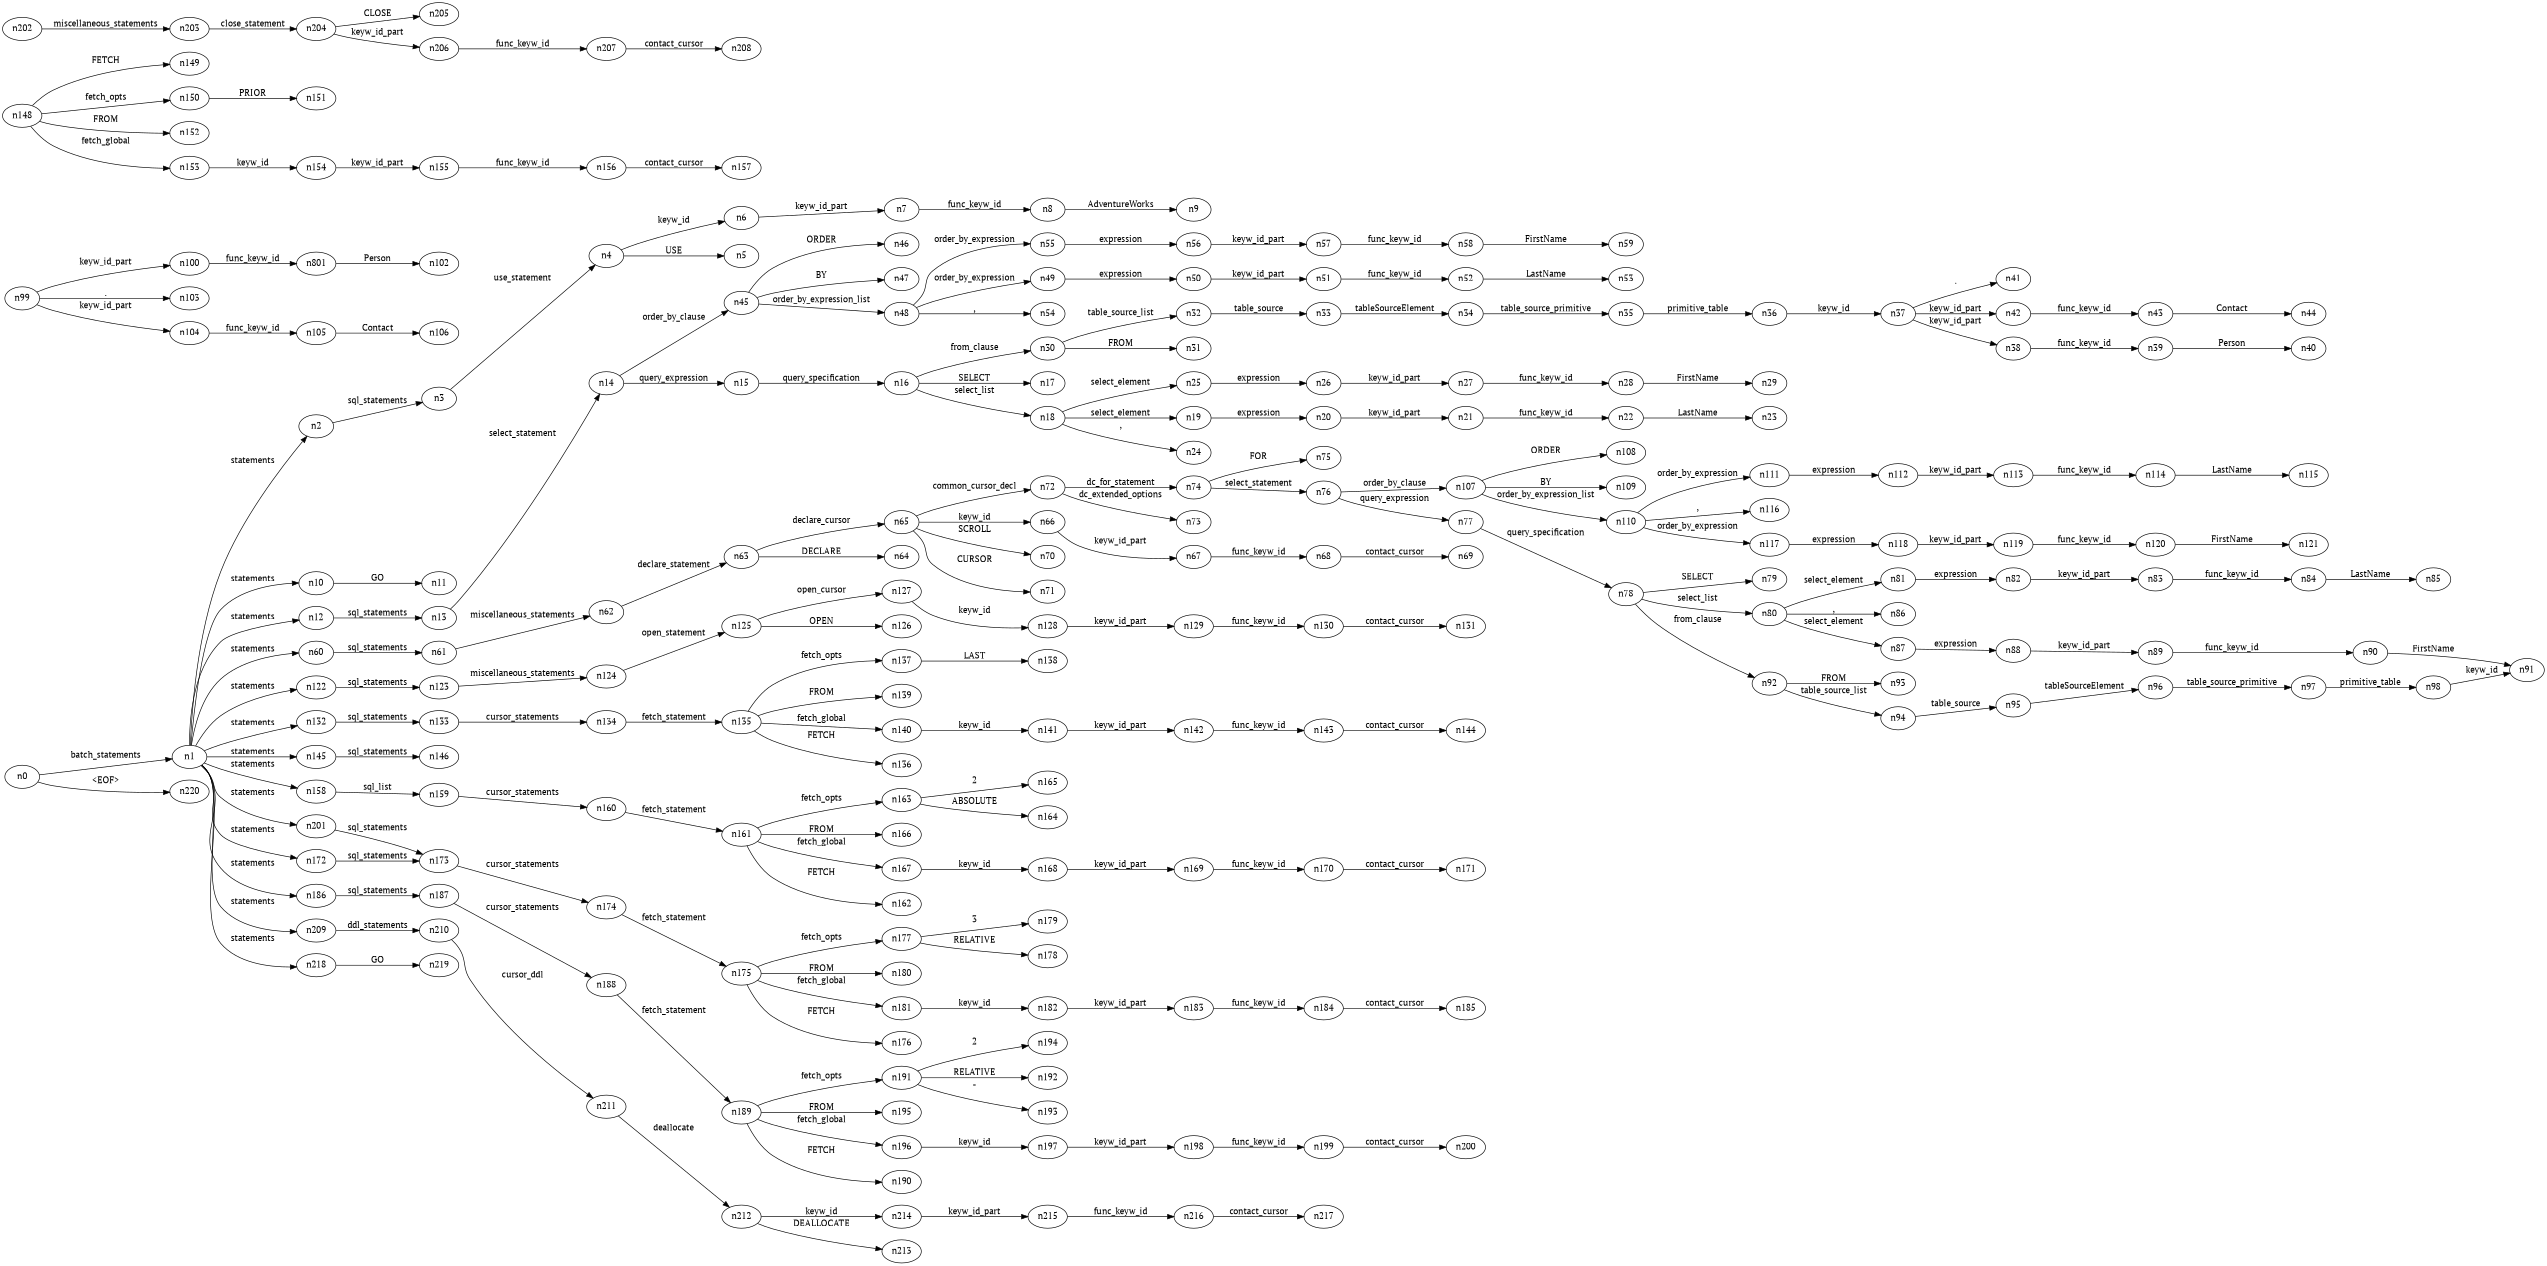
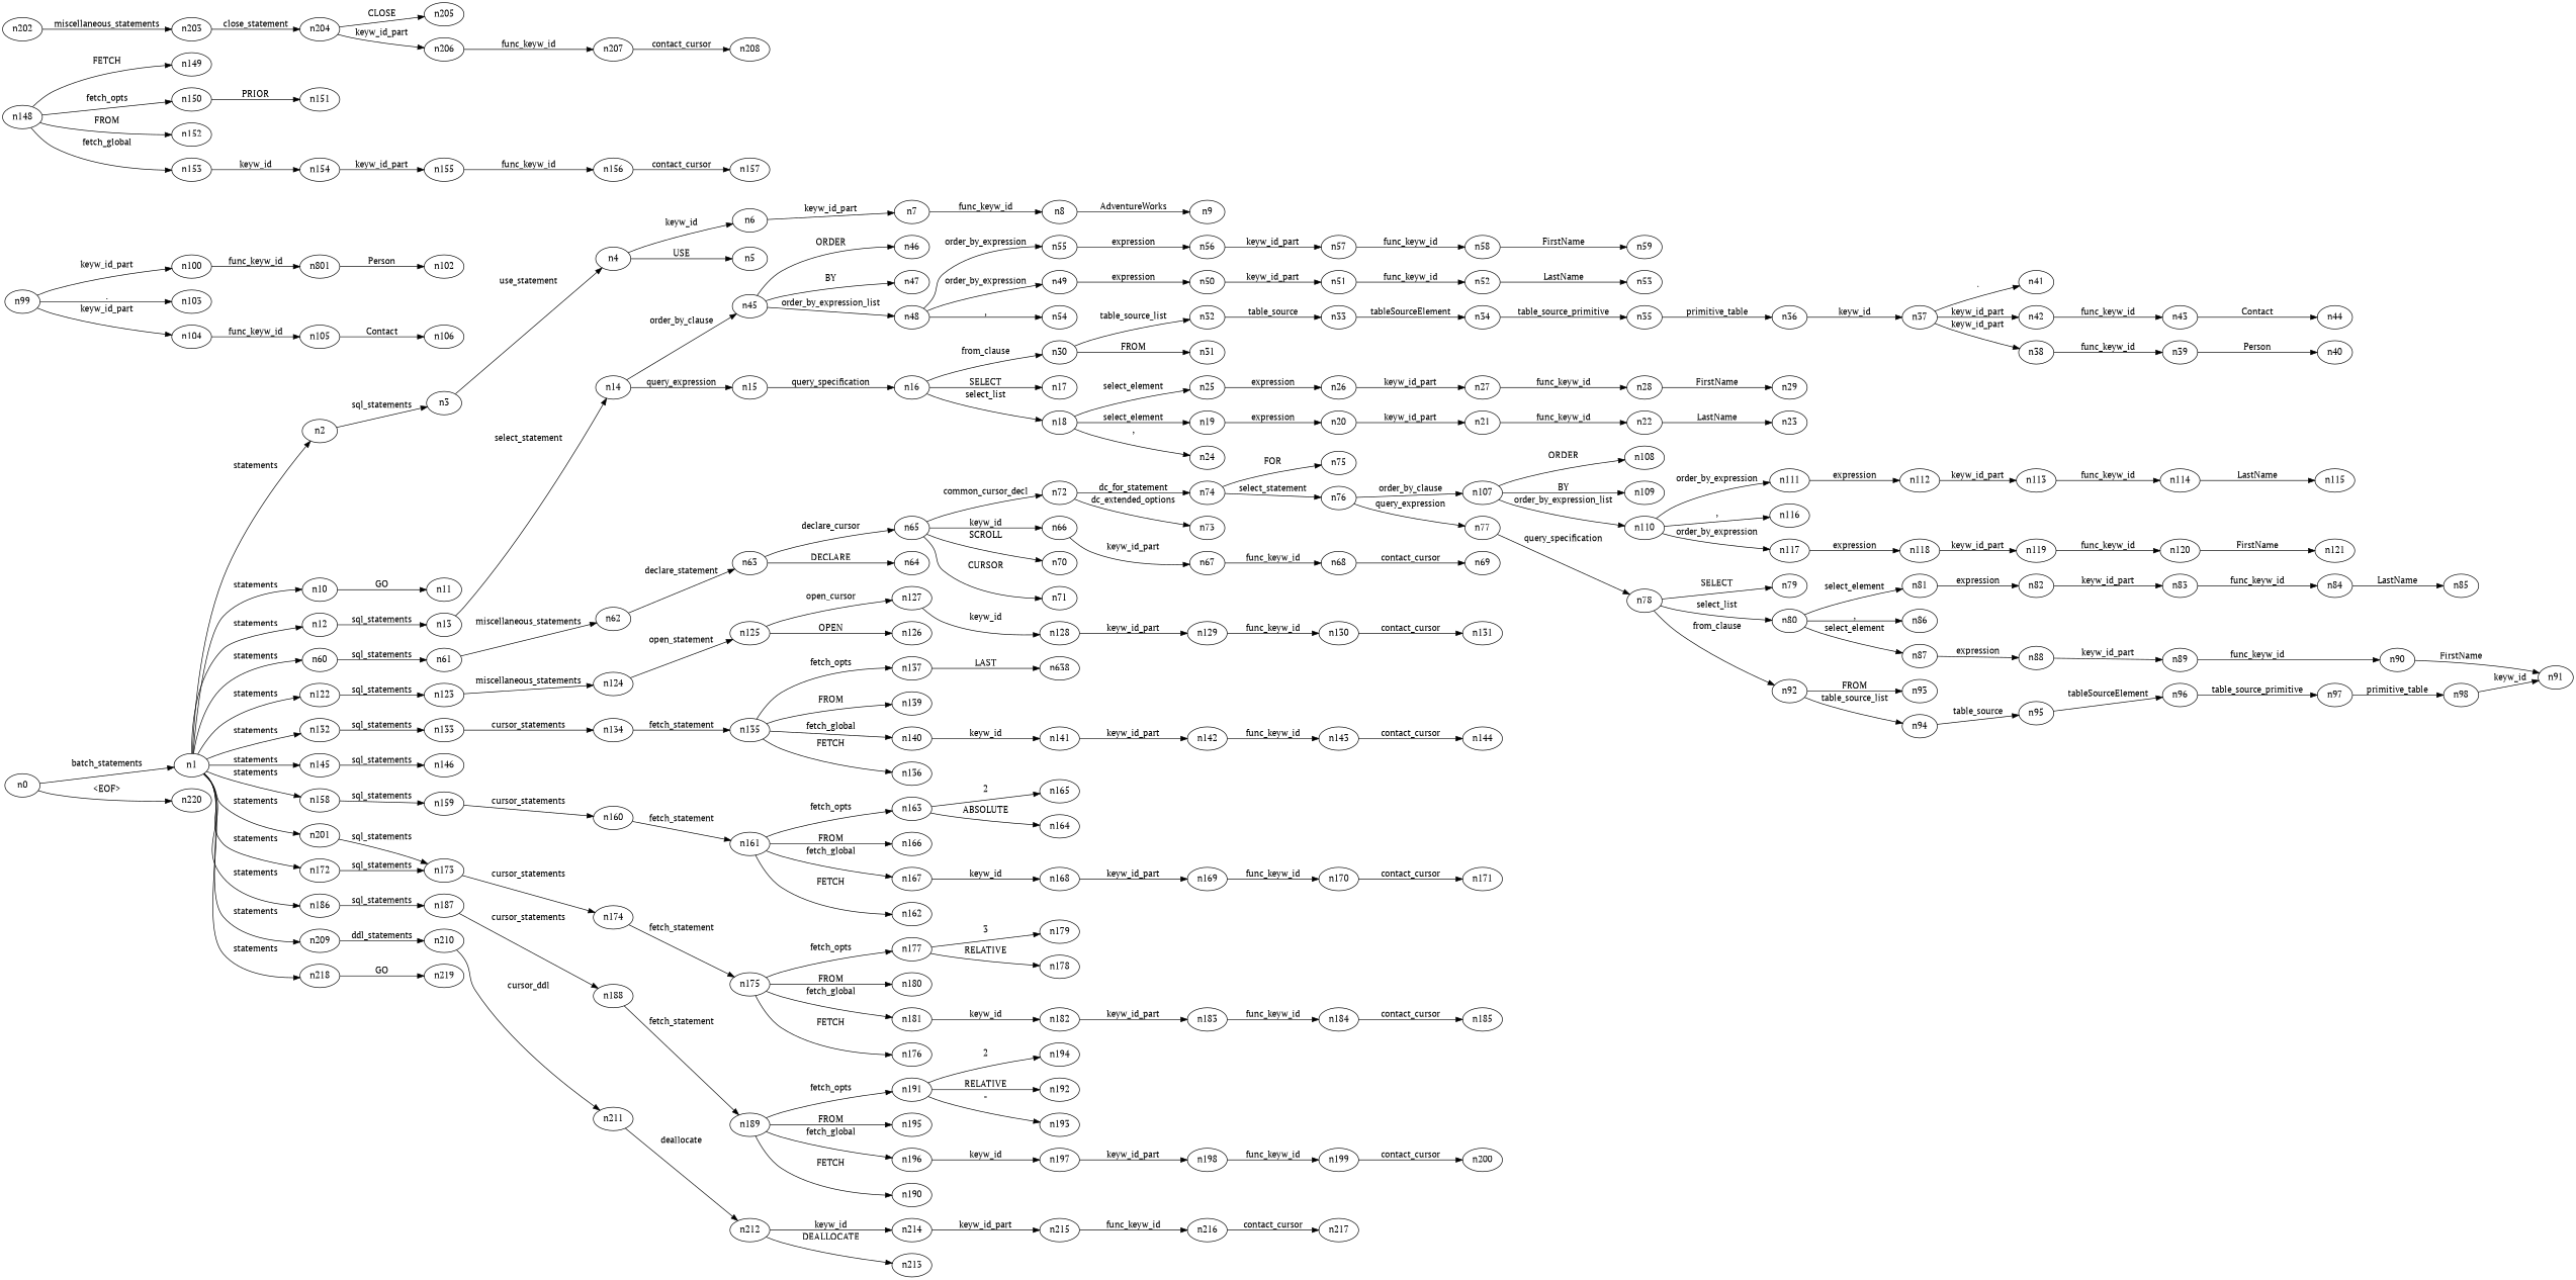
  digraph {
    fontname="PT Serif"
    rankdir=LR
    node [fontname="PT Serif"]
    edge [fontname="PT Serif"]
    n0
    n1
    n220
    n2
    n10
    n12
    n60
    n122
    n132
    n145
    n158
    n172
    n186
    n201
    n209
    n218
    n3
    n11
    n13
    n61
    n123
    n133
    n146
    n159
    n173
    n187
    n210
    n219
    n4
    n5
    n6
    n7
    n8
    n9
    n14
    n15
    n45
    n16
    n46
    n47
    n48
    n17
    n18
    n30
    n19
    n24
    n25
    n31
    n32
    n20
    n26
    n21
    n22
    n23
    n27
    n28
    n29
    n33
    n34
    n35
    n36
    n37
    n38
    n41
    n42
    n39
    n43
    n40
    n44
    n49
    n54
    n55
    n50
    n56
    n51
    n52
    n53
    n57
    n58
    n59
    n62
    n63
    n64
    n65
    n66
    n70
    n71
    n72
    n67
    n73
    n74
    n68
    n69
    n75
    n76
    n77
    n107
    n78
    n108
    n109
    n110
    n79
    n80
    n92
    n81
    n86
    n87
    n93
    n94
    n82
    n88
    n83
    n84
    n85
    n89
    n90
    n91
    n95
    n96
    n97
    n98
    n99
    n100
    n103
    n104
    n101 [label=n801]
    n105
    n102
    n106
    n111
    n116
    n117
    n112
    n118
    n113
    n114
    n115
    n119
    n120
    n121
    n124
    n125
    n126
    n127
    n128
    n129
    n130
    n131
    n134
    n135
    n136
    n137
    n139
    n140
-   n138
+   n138 [label=n638]
    n141
    n142
    n143
    n144
    n148
    n149
    n150
    n152
    n153
    n151
    n154
    n155
    n156
    n157
    n160
    n161
    n162
    n163
    n166
    n167
    n164
    n165
    n168
    n169
    n170
    n171
    n174
    n175
    n176
    n177
    n180
    n181
    n178
    n179
    n182
    n183
    n184
    n185
    n188
    n189
    n190
    n191
    n195
    n196
    n192
    n193
    n194
    n197
    n198
    n199
    n200
    n202
    n203
    n204
    n205
    n206
    n207
    n208
    n211
    n212
    n213
    n214
    n215
    n216
    n217
    n0 -> n1 [label=batch_statements]
    n0 -> n220 [label="<EOF>"]
    n1 -> n2 [label=statements]
    n1 -> n10 [label=statements]
    n1 -> n12 [label=statements]
    n1 -> n60 [label=statements]
    n1 -> n122 [label=statements]
    n1 -> n132 [label=statements]
    n1 -> n145 [label=statements]
    n1 -> n158 [label=statements]
    n1 -> n172 [label=statements]
    n1 -> n186 [label=statements]
    n1 -> n201 [label=statements]
    n1 -> n209 [label=statements]
    n1 -> n218 [label=statements]
    n2 -> n3 [label=sql_statements]
    n10 -> n11 [label=GO]
    n12 -> n13 [label=sql_statements]
    n60 -> n61 [label=sql_statements]
    n122 -> n123 [label=sql_statements]
    n132 -> n133 [label=sql_statements]
    n145 -> n146 [label=sql_statements]
-   n158 -> n159 [label=sql_list]
+   n158 -> n159 [label=sql_statements]
    n172 -> n173 [label=sql_statements]
    n186 -> n187 [label=sql_statements]
    n201 -> n173 [label=sql_statements]
    n209 -> n210 [label=ddl_statements]
    n218 -> n219 [label=GO]
    n3 -> n4 [label=use_statement]
    n13 -> n14 [label=select_statement]
    n61 -> n62 [label=miscellaneous_statements]
    n123 -> n124 [label=miscellaneous_statements]
    n133 -> n134 [label=cursor_statements]
    n159 -> n160 [label=cursor_statements]
    n173 -> n174 [label=cursor_statements]
    n187 -> n188 [label=cursor_statements]
    n210 -> n211 [label=cursor_ddl]
    n4 -> n5 [label=USE]
    n4 -> n6 [label=keyw_id]
    n6 -> n7 [label=keyw_id_part]
    n7 -> n8 [label=func_keyw_id]
    n8 -> n9 [label=AdventureWorks]
    n14 -> n15 [label=query_expression]
    n14 -> n45 [label=order_by_clause]
    n15 -> n16 [label=query_specification]
    n45 -> n46 [label=ORDER]
    n45 -> n47 [label=BY]
    n45 -> n48 [label=order_by_expression_list]
    n16 -> n17 [label=SELECT]
    n16 -> n18 [label=select_list]
    n16 -> n30 [label=from_clause]
    n48 -> n49 [label=order_by_expression]
    n48 -> n54 [label=","]
    n48 -> n55 [label=order_by_expression]
    n18 -> n19 [label=select_element]
    n18 -> n24 [label=","]
    n18 -> n25 [label=select_element]
    n30 -> n31 [label=FROM]
    n30 -> n32 [label=table_source_list]
    n19 -> n20 [label=expression]
    n25 -> n26 [label=expression]
    n32 -> n33 [label=table_source]
    n20 -> n21 [label=keyw_id_part]
    n26 -> n27 [label=keyw_id_part]
    n21 -> n22 [label=func_keyw_id]
    n22 -> n23 [label=LastName]
    n27 -> n28 [label=func_keyw_id]
    n28 -> n29 [label=FirstName]
    n33 -> n34 [label=tableSourceElement]
    n34 -> n35 [label=table_source_primitive]
    n35 -> n36 [label=primitive_table]
    n36 -> n37 [label=keyw_id]
    n37 -> n38 [label=keyw_id_part]
    n37 -> n41 [label="."]
    n37 -> n42 [label=keyw_id_part]
    n38 -> n39 [label=func_keyw_id]
    n42 -> n43 [label=func_keyw_id]
    n39 -> n40 [label=Person]
    n43 -> n44 [label=Contact]
    n49 -> n50 [label=expression]
    n55 -> n56 [label=expression]
    n50 -> n51 [label=keyw_id_part]
    n56 -> n57 [label=keyw_id_part]
    n51 -> n52 [label=func_keyw_id]
    n52 -> n53 [label=LastName]
    n57 -> n58 [label=func_keyw_id]
    n58 -> n59 [label=FirstName]
    n62 -> n63 [label=declare_statement]
    n63 -> n64 [label=DECLARE]
    n63 -> n65 [label=declare_cursor]
    n65 -> n66 [label=keyw_id]
    n65 -> n70 [label=SCROLL]
    n65 -> n71 [label=CURSOR]
    n65 -> n72 [label=common_cursor_decl]
    n66 -> n67 [label=keyw_id_part]
    n72 -> n73 [label=dc_extended_options]
    n72 -> n74 [label=dc_for_statement]
    n67 -> n68 [label=func_keyw_id]
    n74 -> n75 [label=FOR]
    n74 -> n76 [label=select_statement]
    n68 -> n69 [label=contact_cursor]
    n76 -> n77 [label=query_expression]
    n76 -> n107 [label=order_by_clause]
    n77 -> n78 [label=query_specification]
    n107 -> n108 [label=ORDER]
    n107 -> n109 [label=BY]
    n107 -> n110 [label=order_by_expression_list]
    n78 -> n79 [label=SELECT]
    n78 -> n80 [label=select_list]
    n78 -> n92 [label=from_clause]
    n110 -> n111 [label=order_by_expression]
    n110 -> n116 [label=","]
    n110 -> n117 [label=order_by_expression]
    n80 -> n81 [label=select_element]
    n80 -> n86 [label=","]
    n80 -> n87 [label=select_element]
    n92 -> n93 [label=FROM]
    n92 -> n94 [label=table_source_list]
    n81 -> n82 [label=expression]
    n87 -> n88 [label=expression]
    n94 -> n95 [label=table_source]
    n82 -> n83 [label=keyw_id_part]
    n88 -> n89 [label=keyw_id_part]
    n83 -> n84 [label=func_keyw_id]
    n84 -> n85 [label=LastName]
    n89 -> n90 [label=func_keyw_id]
    n90 -> n91 [label=FirstName]
    n95 -> n96 [label=tableSourceElement]
    n96 -> n97 [label=table_source_primitive]
    n97 -> n98 [label=primitive_table]
    n98 -> n91 [label=keyw_id]
    n99 -> n100 [label=keyw_id_part]
    n99 -> n103 [label="."]
    n99 -> n104 [label=keyw_id_part]
    n100 -> n101 [label=func_keyw_id]
    n104 -> n105 [label=func_keyw_id]
    n101 -> n102 [label=Person]
    n105 -> n106 [label=Contact]
    n111 -> n112 [label=expression]
    n117 -> n118 [label=expression]
    n112 -> n113 [label=keyw_id_part]
    n118 -> n119 [label=keyw_id_part]
    n113 -> n114 [label=func_keyw_id]
    n114 -> n115 [label=LastName]
    n119 -> n120 [label=func_keyw_id]
    n120 -> n121 [label=FirstName]
    n124 -> n125 [label=open_statement]
    n125 -> n126 [label=OPEN]
    n125 -> n127 [label=open_cursor]
    n127 -> n128 [label=keyw_id]
    n128 -> n129 [label=keyw_id_part]
    n129 -> n130 [label=func_keyw_id]
    n130 -> n131 [label=contact_cursor]
    n134 -> n135 [label=fetch_statement]
    n135 -> n136 [label=FETCH]
    n135 -> n137 [label=fetch_opts]
    n135 -> n139 [label=FROM]
    n135 -> n140 [label=fetch_global]
    n137 -> n138 [label=LAST]
    n140 -> n141 [label=keyw_id]
    n141 -> n142 [label=keyw_id_part]
    n142 -> n143 [label=func_keyw_id]
    n143 -> n144 [label=contact_cursor]
    n148 -> n149 [label=FETCH]
    n148 -> n150 [label=fetch_opts]
    n148 -> n152 [label=FROM]
    n148 -> n153 [label=fetch_global]
    n150 -> n151 [label=PRIOR]
    n153 -> n154 [label=keyw_id]
    n154 -> n155 [label=keyw_id_part]
    n155 -> n156 [label=func_keyw_id]
    n156 -> n157 [label=contact_cursor]
    n160 -> n161 [label=fetch_statement]
    n161 -> n162 [label=FETCH]
    n161 -> n163 [label=fetch_opts]
    n161 -> n166 [label=FROM]
    n161 -> n167 [label=fetch_global]
    n163 -> n164 [label=ABSOLUTE]
    n163 -> n165 [label=2]
    n167 -> n168 [label=keyw_id]
    n168 -> n169 [label=keyw_id_part]
    n169 -> n170 [label=func_keyw_id]
    n170 -> n171 [label=contact_cursor]
    n174 -> n175 [label=fetch_statement]
    n175 -> n176 [label=FETCH]
    n175 -> n177 [label=fetch_opts]
    n175 -> n180 [label=FROM]
    n175 -> n181 [label=fetch_global]
    n177 -> n178 [label=RELATIVE]
    n177 -> n179 [label=3]
    n181 -> n182 [label=keyw_id]
    n182 -> n183 [label=keyw_id_part]
    n183 -> n184 [label=func_keyw_id]
    n184 -> n185 [label=contact_cursor]
    n188 -> n189 [label=fetch_statement]
    n189 -> n190 [label=FETCH]
    n189 -> n191 [label=fetch_opts]
    n189 -> n195 [label=FROM]
    n189 -> n196 [label=fetch_global]
    n191 -> n192 [label=RELATIVE]
    n191 -> n193 [label="-"]
    n191 -> n194 [label=2]
    n196 -> n197 [label=keyw_id]
    n197 -> n198 [label=keyw_id_part]
    n198 -> n199 [label=func_keyw_id]
    n199 -> n200 [label=contact_cursor]
    n202 -> n203 [label=miscellaneous_statements]
    n203 -> n204 [label=close_statement]
    n204 -> n205 [label=CLOSE]
    n204 -> n206 [label=keyw_id_part]
    n206 -> n207 [label=func_keyw_id]
    n207 -> n208 [label=contact_cursor]
    n211 -> n212 [label=deallocate]
    n212 -> n213 [label=DEALLOCATE]
    n212 -> n214 [label=keyw_id]
    n214 -> n215 [label=keyw_id_part]
    n215 -> n216 [label=func_keyw_id]
    n216 -> n217 [label=contact_cursor]
  }
